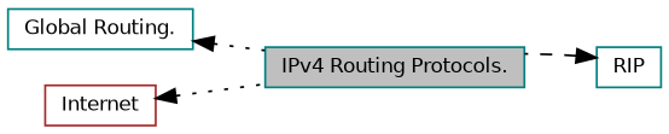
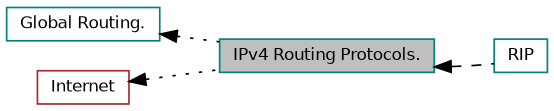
  digraph {
    rankdir=LR
    node [color=teal fillcolor=white fontname=Helvetica fontsize=10 shape=record style=filled]
    edge [dir=back fontname=Helvetica fontsize=10 labelfontname=Helvetica labelfontsize=10 shape=plaintext style=dotted]
    n1 [fillcolor=grey75 fontcolor=black height=0.2 label="IPv4 Routing Protocols." width=0.4]
    n2 [height=0.2 label=RIP width=0.4]
    n3 [height=0.2 label="Global Routing." width=0.4]
    n4 [color=brown height=0.2 label=Internet width=0.4]
-   n2 -> n1 [style=dashed]
+   n1 -> n2 [style=dashed]
    n3 -> n1
    n4 -> n1
  }
